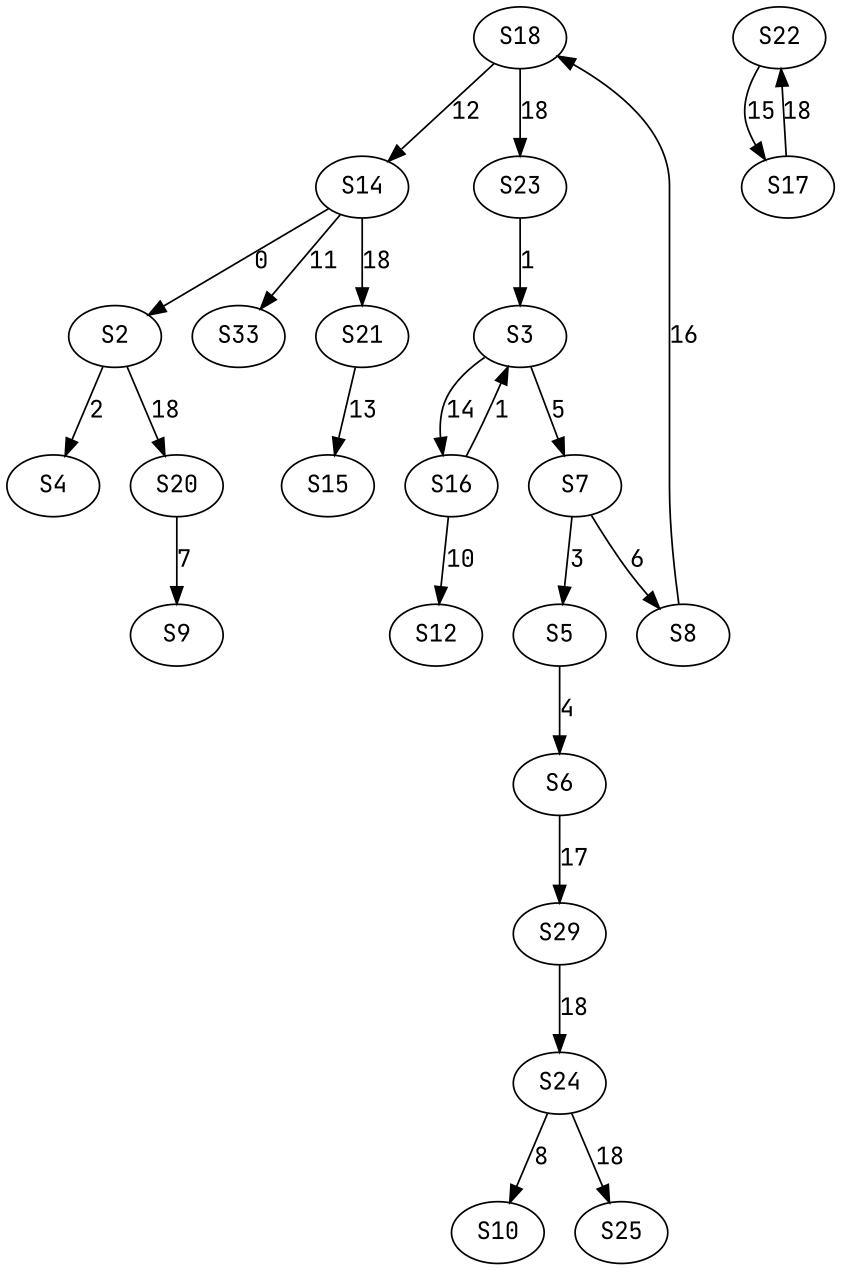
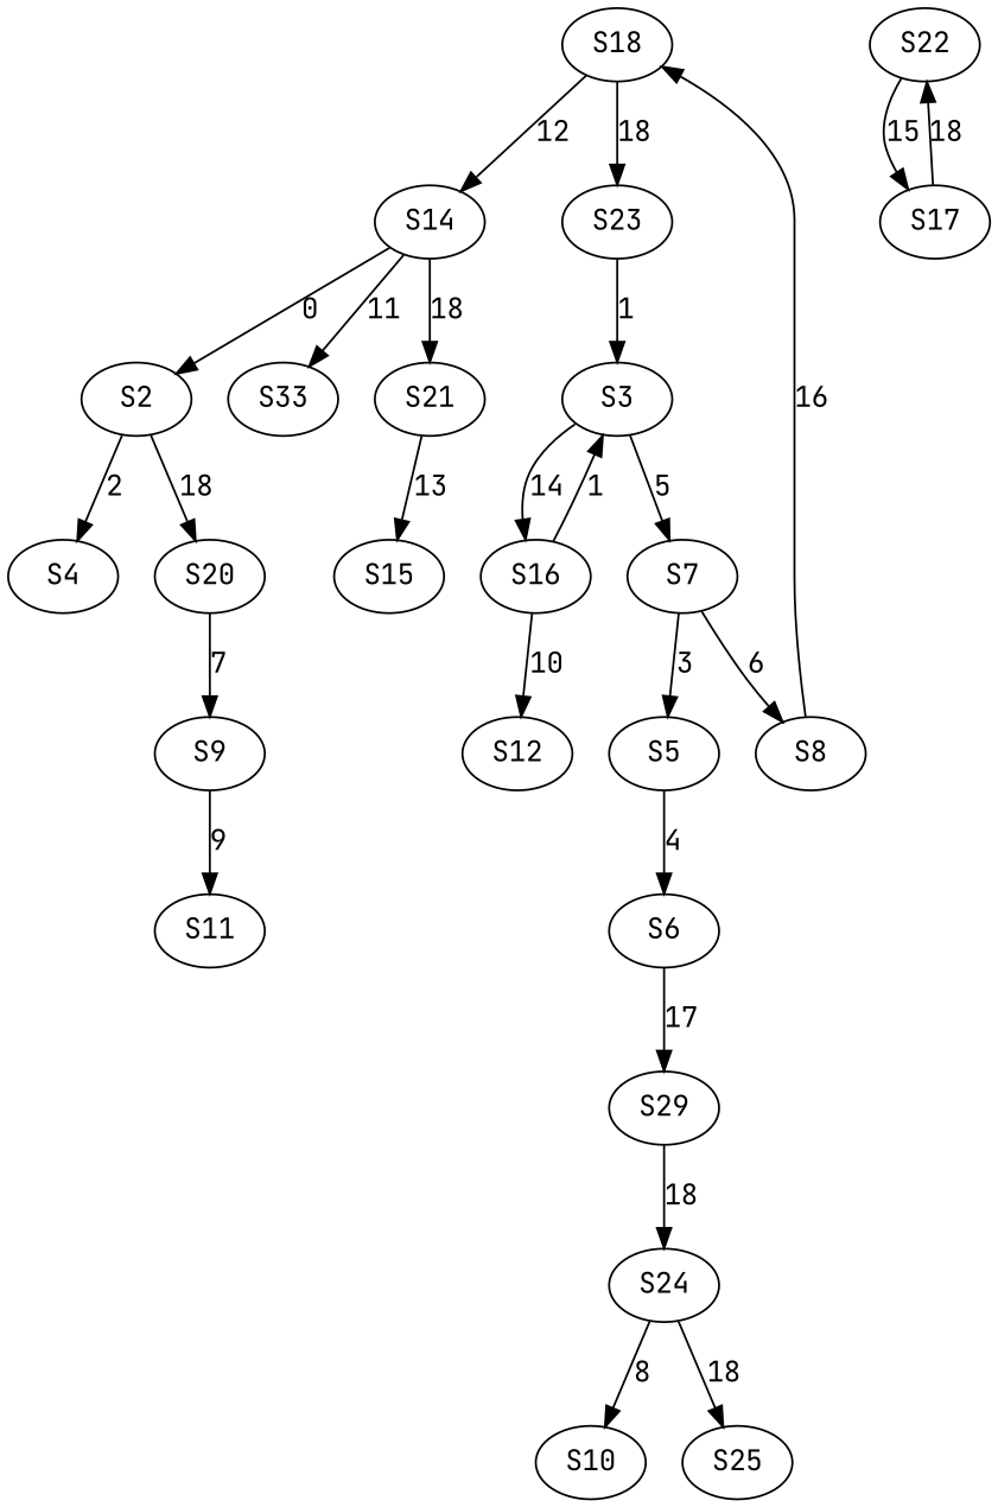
  strict digraph {
    fontname="JetBrains Mono"
    node [fontname="JetBrains Mono"]
    edge [fontname="JetBrains Mono"]
    S14
    S2
    n3 [label=S33]
    S21
    S4
    S20
    S15
    S9
    S16
    S3
    S12
    S7
    S5
    S8
    S6
    S18
    n17 [label=S29]
    S24
    S23
+   S11
    S10
    S25
    S22
    S17
    S14 -> S2 [label=0]
    S14 -> n3 [label=11]
    S14 -> S21 [label=18]
    S2 -> S4 [label=2]
    S2 -> S20 [label=18]
    S21 -> S15 [label=13]
    S20 -> S9 [label=7]
+   S9 -> S11 [label=9]
    S16 -> S3 [label=1]
    S16 -> S12 [label=10]
    S3 -> S16 [label=14]
    S3 -> S7 [label=5]
    S7 -> S5 [label=3]
    S7 -> S8 [label=6]
    S5 -> S6 [label=4]
    S8 -> S18 [label=16]
    S6 -> n17 [label=17]
    S18 -> S14 [label=12]
    S18 -> S23 [label=18]
    n17 -> S24 [label=18]
    S24 -> S10 [label=8]
    S24 -> S25 [label=18]
    S23 -> S3 [label=1]
    S22 -> S17 [label=15]
    S17 -> S22 [label=18]
  }
